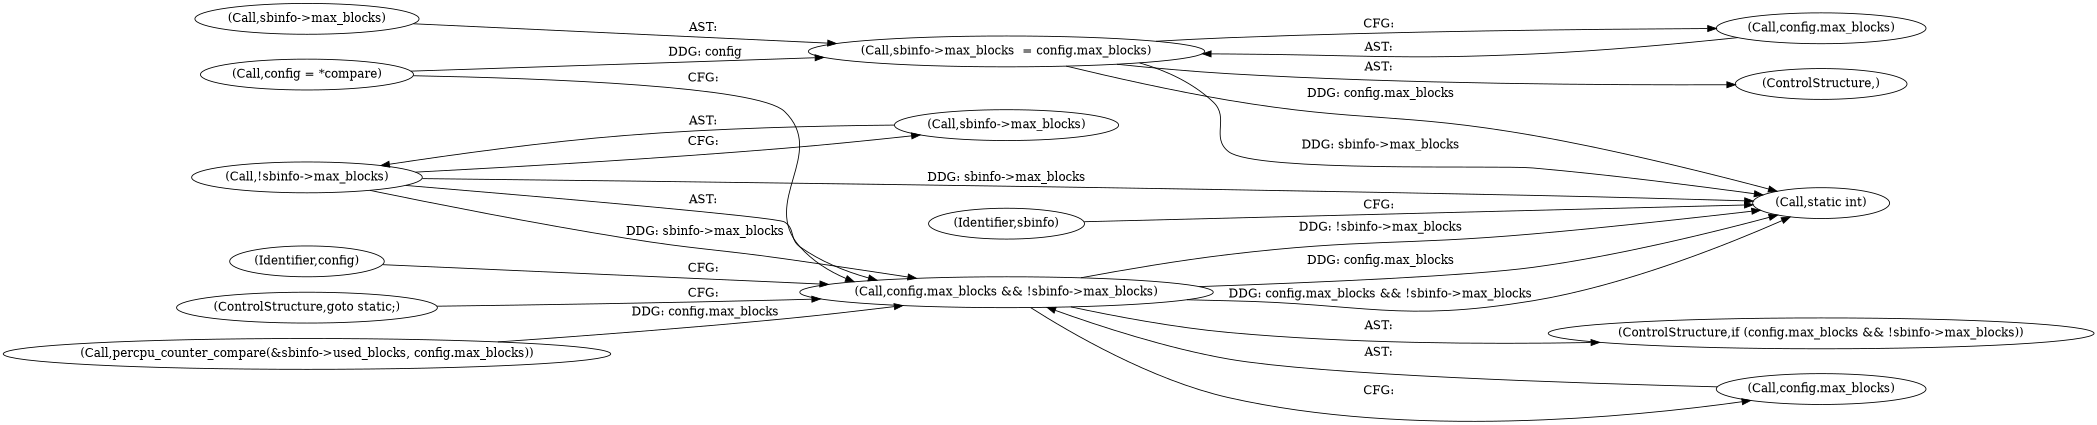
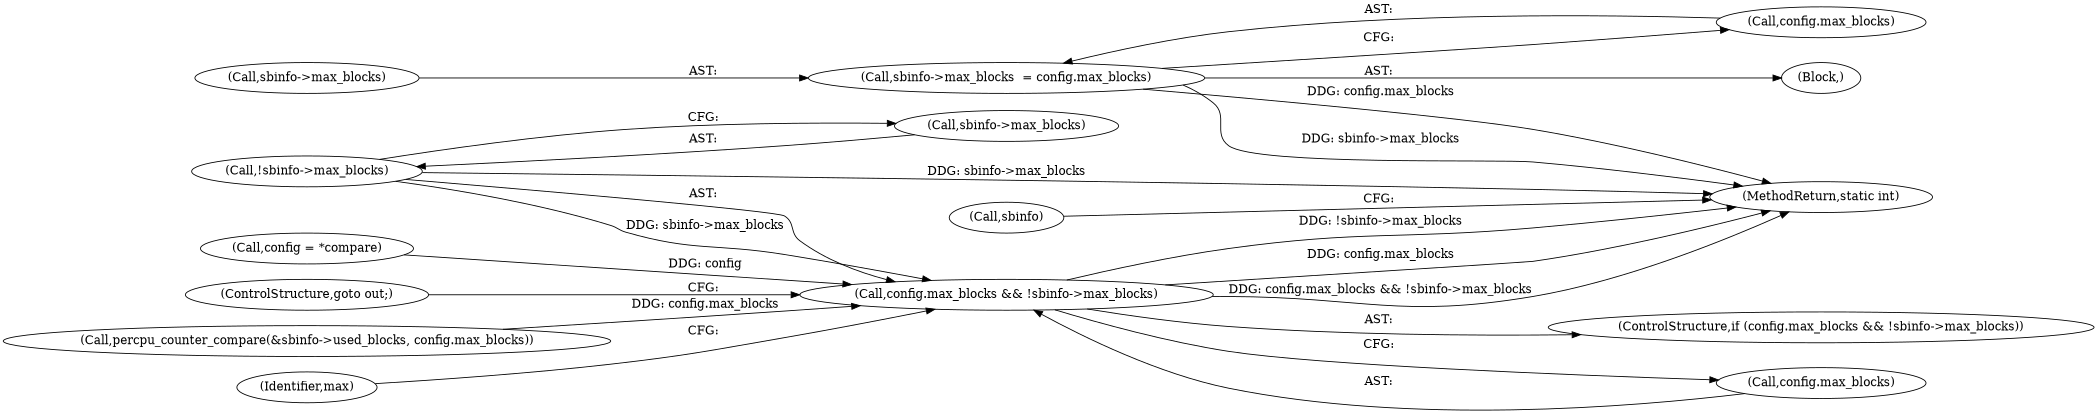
  digraph {
    rankdir=LR
    n1 [label="(Call,!sbinfo->max_blocks)"]
    n2 [label="(Call,config.max_blocks && !sbinfo->max_blocks)"]
    n3 [label="(Call,sbinfo->max_blocks)"]
-   n4 [label="(Call,static int)"]
+   n4 [label="(MethodReturn,static int)"]
    n5 [label="(ControlStructure,if (config.max_blocks && !sbinfo->max_blocks))"]
    n6 [label="(Call,config.max_blocks)"]
    n7 [label="(Call,sbinfo->max_blocks  = config.max_blocks)"]
    n8 [label="(Call,config.max_blocks)"]
-   n9 [label="(ControlStructure,)"]
+   n9 [label="(Block,)"]
    n10 [label="(Call,config = *compare)"]
-   n11 [label="(Identifier,sbinfo)"]
+   n11 [label="(Call,sbinfo)"]
    n12 [label="(Call,sbinfo->max_blocks)"]
-   n13 [label="(ControlStructure,goto static;)"]
+   n13 [label="(ControlStructure,goto out;)"]
    n14 [label="(Call,percpu_counter_compare(&sbinfo->used_blocks, config.max_blocks))"]
-   n15 [label="(Identifier,config)"]
+   n15 [label="(Identifier,max)"]
    n1 -> n2 [label="AST: "]
    n1 -> n2 [label="DDG: sbinfo->max_blocks"]
    n1 -> n3 [label="CFG: "]
    n1 -> n4 [label="DDG: sbinfo->max_blocks"]
    n2 -> n4 [label="DDG: config.max_blocks"]
    n2 -> n4 [label="DDG: config.max_blocks && !sbinfo->max_blocks"]
    n2 -> n4 [label="DDG: !sbinfo->max_blocks"]
    n2 -> n5 [label="AST: "]
    n2 -> n6 [label="CFG: "]
    n3 -> n1 [label="AST: "]
    n6 -> n2 [label="AST: "]
    n7 -> n4 [label="DDG: config.max_blocks"]
    n7 -> n4 [label="DDG: sbinfo->max_blocks"]
    n7 -> n8 [label="CFG: "]
    n7 -> n9 [label="AST: "]
    n8 -> n7 [label="AST: "]
-   n10 -> n2 [label="CFG: "]
-   n10 -> n7 [label="DDG: config"]
+   n10 -> n2 [label="DDG: config"]
    n11 -> n4 [label="CFG: "]
    n12 -> n7 [label="AST: "]
    n13 -> n2 [label="CFG: "]
    n14 -> n2 [label="DDG: config.max_blocks"]
    n15 -> n2 [label="CFG: "]
  }
